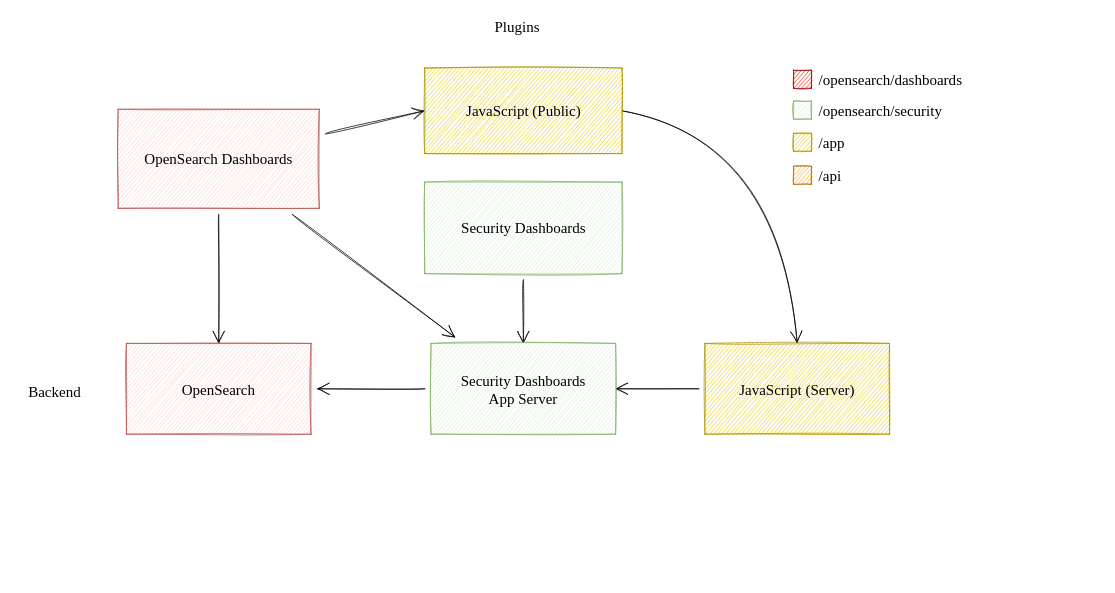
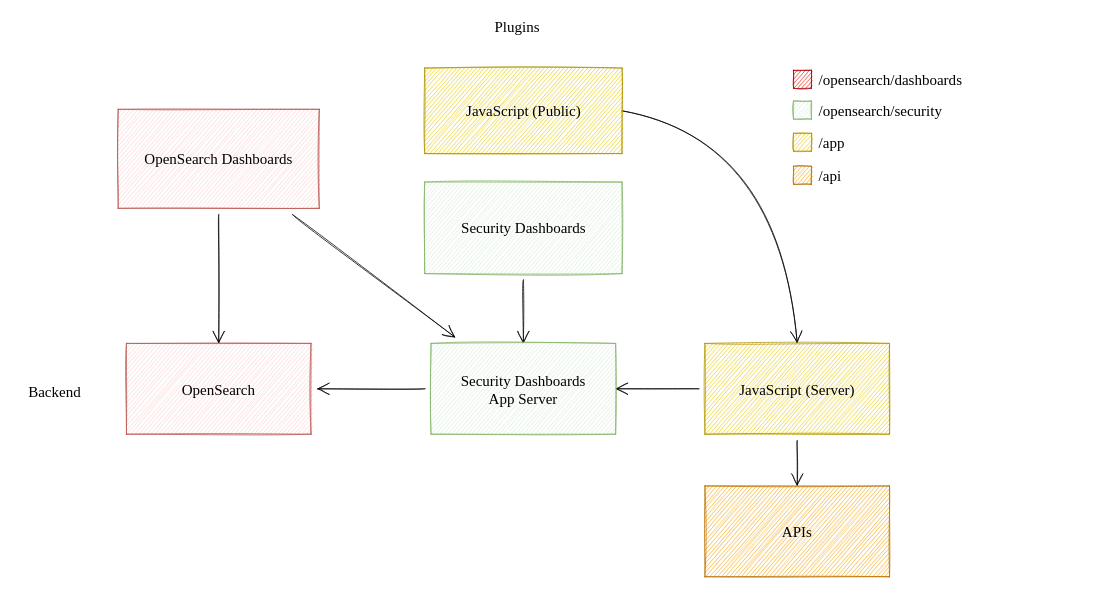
  <mxCell id="0" />
  <mxCell id="1" parent="0" />
- <mxCell id="2" style="edgeStyle=none;curved=1;rounded=0;sketch=1;hachureGap=4;orthogonalLoop=1;jettySize=auto;html=1;entryX=0;entryY=0.5;entryDx=0;entryDy=0;fontFamily=Architects Daughter;fontSource=https%3A%2F%2Ffonts.googleapis.com%2Fcss%3Ffamily%3DArchitects%2BDaughter;fontSize=16;endArrow=open;startSize=14;endSize=14;sourcePerimeterSpacing=8;targetPerimeterSpacing=8;" edge="1" parent="1" source="5" target="7"><mxGeometry relative="1" as="geometry" /></mxCell>
  <mxCell id="3" style="edgeStyle=none;curved=1;rounded=0;sketch=1;hachureGap=4;orthogonalLoop=1;jettySize=auto;html=1;fontFamily=Architects Daughter;fontSource=https%3A%2F%2Ffonts.googleapis.com%2Fcss%3Ffamily%3DArchitects%2BDaughter;fontSize=16;endArrow=open;startSize=14;endSize=14;sourcePerimeterSpacing=8;targetPerimeterSpacing=8;" edge="1" parent="1" source="5" target="18"><mxGeometry relative="1" as="geometry" /></mxCell>
  <mxCell id="4" style="edgeStyle=none;curved=1;rounded=0;sketch=1;hachureGap=4;orthogonalLoop=1;jettySize=auto;html=1;entryX=0.5;entryY=0;entryDx=0;entryDy=0;fontFamily=Architects Daughter;fontSource=https%3A%2F%2Ffonts.googleapis.com%2Fcss%3Ffamily%3DArchitects%2BDaughter;fontSize=16;endArrow=open;startSize=14;endSize=14;sourcePerimeterSpacing=8;targetPerimeterSpacing=8;" edge="1" parent="1" source="5" target="11"><mxGeometry relative="1" as="geometry" /></mxCell>
  <mxCell id="5" value="OpenSearch Dashboards" style="rounded=0;whiteSpace=wrap;html=1;sketch=1;hachureGap=4;pointerEvents=0;fontFamily=Architects Daughter;fontSource=https%3A%2F%2Ffonts.googleapis.com%2Fcss%3Ffamily%3DArchitects%2BDaughter;fontSize=20;fillColor=#f8cecc;strokeColor=#b85450;" vertex="1" parent="1"><mxGeometry x="157" y="145" width="268" height="132" as="geometry" /></mxCell>
  <mxCell id="6" style="edgeStyle=none;curved=1;rounded=0;sketch=1;hachureGap=4;orthogonalLoop=1;jettySize=auto;html=1;entryX=0.5;entryY=0;entryDx=0;entryDy=0;fontFamily=Architects Daughter;fontSource=https%3A%2F%2Ffonts.googleapis.com%2Fcss%3Ffamily%3DArchitects%2BDaughter;fontSize=16;endArrow=open;startSize=14;endSize=14;sourcePerimeterSpacing=8;targetPerimeterSpacing=8;exitX=1;exitY=0.5;exitDx=0;exitDy=0;" edge="1" parent="1" source="7" target="15"><mxGeometry relative="1" as="geometry"><Array as="points"><mxPoint x="1040" y="185" /></Array></mxGeometry></mxCell>
  <mxCell id="7" value="JavaScript (Public)" style="rounded=0;whiteSpace=wrap;html=1;sketch=1;hachureGap=4;pointerEvents=0;fontFamily=Architects Daughter;fontSource=https%3A%2F%2Ffonts.googleapis.com%2Fcss%3Ffamily%3DArchitects%2BDaughter;fontSize=20;fillColor=#e3c800;strokeColor=#B09500;fontColor=#000000;" vertex="1" parent="1"><mxGeometry x="565.5" y="90" width="263" height="114" as="geometry" /></mxCell>
  <mxCell id="8" style="edgeStyle=none;curved=1;rounded=0;sketch=1;hachureGap=4;orthogonalLoop=1;jettySize=auto;html=1;entryX=0.5;entryY=0;entryDx=0;entryDy=0;fontFamily=Architects Daughter;fontSource=https%3A%2F%2Ffonts.googleapis.com%2Fcss%3Ffamily%3DArchitects%2BDaughter;fontSize=16;endArrow=open;startSize=14;endSize=14;sourcePerimeterSpacing=8;targetPerimeterSpacing=8;" edge="1" parent="1" source="9" target="18"><mxGeometry relative="1" as="geometry" /></mxCell>
  <mxCell id="9" value="Security Dashboards" style="rounded=0;whiteSpace=wrap;html=1;sketch=1;hachureGap=4;pointerEvents=0;fontFamily=Architects Daughter;fontSource=https%3A%2F%2Ffonts.googleapis.com%2Fcss%3Ffamily%3DArchitects%2BDaughter;fontSize=20;fillColor=#d5e8d4;strokeColor=#82b366;" vertex="1" parent="1"><mxGeometry x="565.5" y="242" width="263" height="122" as="geometry" /></mxCell>
  <mxCell id="10" value="Plugins" style="text;strokeColor=none;fillColor=none;html=1;align=center;verticalAlign=middle;whiteSpace=wrap;rounded=0;sketch=1;hachureGap=4;pointerEvents=0;fontFamily=Architects Daughter;fontSource=https%3A%2F%2Ffonts.googleapis.com%2Fcss%3Ffamily%3DArchitects%2BDaughter;fontSize=20;" vertex="1" parent="1"><mxGeometry x="658.5" y="20" width="60" height="30" as="geometry" /></mxCell>
  <mxCell id="11" value="OpenSearch" style="rounded=0;whiteSpace=wrap;html=1;sketch=1;hachureGap=4;pointerEvents=0;fontFamily=Architects Daughter;fontSource=https%3A%2F%2Ffonts.googleapis.com%2Fcss%3Ffamily%3DArchitects%2BDaughter;fontSize=20;fillColor=#f8cecc;strokeColor=#b85450;" vertex="1" parent="1"><mxGeometry x="168" y="457" width="246" height="121" as="geometry" /></mxCell>
  <mxCell id="12" value="Backend" style="text;strokeColor=none;fillColor=none;html=1;align=center;verticalAlign=middle;whiteSpace=wrap;rounded=0;sketch=1;hachureGap=4;pointerEvents=0;fontFamily=Architects Daughter;fontSource=https%3A%2F%2Ffonts.googleapis.com%2Fcss%3Ffamily%3DArchitects%2BDaughter;fontSize=20;" vertex="1" parent="1"><mxGeometry x="20" y="505.5" width="105" height="30" as="geometry" /></mxCell>
+ <mxCell id="13" style="edgeStyle=none;curved=1;rounded=0;sketch=1;hachureGap=4;orthogonalLoop=1;jettySize=auto;html=1;entryX=0.5;entryY=0;entryDx=0;entryDy=0;fontFamily=Architects Daughter;fontSource=https%3A%2F%2Ffonts.googleapis.com%2Fcss%3Ffamily%3DArchitects%2BDaughter;fontSize=16;endArrow=open;startSize=14;endSize=14;sourcePerimeterSpacing=8;targetPerimeterSpacing=8;" edge="1" parent="1" source="15" target="16"><mxGeometry relative="1" as="geometry" /></mxCell>
  <mxCell id="14" style="edgeStyle=none;curved=1;rounded=0;sketch=1;hachureGap=4;orthogonalLoop=1;jettySize=auto;html=1;entryX=1;entryY=0.5;entryDx=0;entryDy=0;fontFamily=Architects Daughter;fontSource=https%3A%2F%2Ffonts.googleapis.com%2Fcss%3Ffamily%3DArchitects%2BDaughter;fontSize=16;endArrow=open;startSize=14;endSize=14;sourcePerimeterSpacing=8;targetPerimeterSpacing=8;" edge="1" parent="1" source="15" target="18"><mxGeometry relative="1" as="geometry" /></mxCell>
  <mxCell id="15" value="JavaScript (Server)" style="rounded=0;whiteSpace=wrap;html=1;sketch=1;hachureGap=4;pointerEvents=0;fontFamily=Architects Daughter;fontSource=https%3A%2F%2Ffonts.googleapis.com%2Fcss%3Ffamily%3DArchitects%2BDaughter;fontSize=20;fillColor=#e3c800;strokeColor=#B09500;fontColor=#000000;" vertex="1" parent="1"><mxGeometry x="939" y="457" width="246" height="121" as="geometry" /></mxCell>
+ <mxCell id="16" value="APIs" style="rounded=0;whiteSpace=wrap;html=1;sketch=1;hachureGap=4;pointerEvents=0;fontFamily=Architects Daughter;fontSource=https%3A%2F%2Ffonts.googleapis.com%2Fcss%3Ffamily%3DArchitects%2BDaughter;fontSize=20;fillColor=#f0a30a;strokeColor=#BD7000;fontColor=#000000;" vertex="1" parent="1"><mxGeometry x="939" y="647" width="246" height="121" as="geometry" /></mxCell>
  <mxCell id="17" style="edgeStyle=none;curved=1;rounded=0;sketch=1;hachureGap=4;orthogonalLoop=1;jettySize=auto;html=1;fontFamily=Architects Daughter;fontSource=https%3A%2F%2Ffonts.googleapis.com%2Fcss%3Ffamily%3DArchitects%2BDaughter;fontSize=16;endArrow=open;startSize=14;endSize=14;sourcePerimeterSpacing=8;targetPerimeterSpacing=8;" edge="1" parent="1" source="18" target="11"><mxGeometry relative="1" as="geometry" /></mxCell>
  <mxCell id="18" value="Security Dashboards&lt;br&gt;App Server" style="rounded=0;whiteSpace=wrap;html=1;sketch=1;hachureGap=4;pointerEvents=0;fontFamily=Architects Daughter;fontSource=https%3A%2F%2Ffonts.googleapis.com%2Fcss%3Ffamily%3DArchitects%2BDaughter;fontSize=20;fillColor=#d5e8d4;strokeColor=#82b366;" vertex="1" parent="1"><mxGeometry x="574" y="457" width="246" height="121" as="geometry" /></mxCell>
  <mxCell id="19" value="" style="group" vertex="1" connectable="0" parent="1"><mxGeometry x="1057" y="34" width="407" height="214" as="geometry" /></mxCell>
  <mxCell id="20" value="" style="group" vertex="1" connectable="0" parent="19"><mxGeometry y="56" width="407" height="30" as="geometry" /></mxCell>
  <mxCell id="21" value="" style="whiteSpace=wrap;html=1;aspect=fixed;sketch=1;hachureGap=4;pointerEvents=0;fontFamily=Architects Daughter;fontSource=https%3A%2F%2Ffonts.googleapis.com%2Fcss%3Ffamily%3DArchitects%2BDaughter;fontSize=20;fillColor=#e51400;strokeColor=#B20000;fontColor=#ffffff;" vertex="1" parent="20"><mxGeometry y="3" width="24" height="24" as="geometry" /></mxCell>
  <mxCell id="22" value="/opensearch/dashboards" style="text;html=1;strokeColor=none;fillColor=none;align=left;verticalAlign=middle;whiteSpace=wrap;rounded=0;sketch=1;hachureGap=4;pointerEvents=0;fontFamily=Architects Daughter;fontSource=https%3A%2F%2Ffonts.googleapis.com%2Fcss%3Ffamily%3DArchitects%2BDaughter;fontSize=20;" vertex="1" parent="20"><mxGeometry x="32" width="375" height="30" as="geometry" /></mxCell>
  <mxCell id="23" value="" style="group" vertex="1" connectable="0" parent="19"><mxGeometry y="97" width="407" height="30" as="geometry" /></mxCell>
  <mxCell id="24" value="" style="whiteSpace=wrap;html=1;aspect=fixed;sketch=1;hachureGap=4;pointerEvents=0;fontFamily=Architects Daughter;fontSource=https%3A%2F%2Ffonts.googleapis.com%2Fcss%3Ffamily%3DArchitects%2BDaughter;fontSize=20;fillColor=#d5e8d4;strokeColor=#82b366;" vertex="1" parent="23"><mxGeometry y="3" width="24" height="24" as="geometry" /></mxCell>
  <mxCell id="25" value="/opensearch/security" style="text;html=1;strokeColor=none;fillColor=none;align=left;verticalAlign=middle;whiteSpace=wrap;rounded=0;sketch=1;hachureGap=4;pointerEvents=0;fontFamily=Architects Daughter;fontSource=https%3A%2F%2Ffonts.googleapis.com%2Fcss%3Ffamily%3DArchitects%2BDaughter;fontSize=20;" vertex="1" parent="23"><mxGeometry x="32" width="375" height="30" as="geometry" /></mxCell>
  <mxCell id="26" value="" style="group" vertex="1" connectable="0" parent="19"><mxGeometry y="140" width="407" height="30" as="geometry" /></mxCell>
  <mxCell id="27" value="" style="whiteSpace=wrap;html=1;aspect=fixed;sketch=1;hachureGap=4;pointerEvents=0;fontFamily=Architects Daughter;fontSource=https%3A%2F%2Ffonts.googleapis.com%2Fcss%3Ffamily%3DArchitects%2BDaughter;fontSize=20;fillColor=#e3c800;strokeColor=#B09500;fontColor=#000000;" vertex="1" parent="26"><mxGeometry y="3" width="24" height="24" as="geometry" /></mxCell>
  <mxCell id="28" value="/app" style="text;html=1;strokeColor=none;fillColor=none;align=left;verticalAlign=middle;whiteSpace=wrap;rounded=0;sketch=1;hachureGap=4;pointerEvents=0;fontFamily=Architects Daughter;fontSource=https%3A%2F%2Ffonts.googleapis.com%2Fcss%3Ffamily%3DArchitects%2BDaughter;fontSize=20;" vertex="1" parent="26"><mxGeometry x="32" width="375" height="30" as="geometry" /></mxCell>
  <mxCell id="29" value="" style="group" vertex="1" connectable="0" parent="19"><mxGeometry y="184" width="407" height="30" as="geometry" /></mxCell>
  <mxCell id="30" value="" style="whiteSpace=wrap;html=1;aspect=fixed;sketch=1;hachureGap=4;pointerEvents=0;fontFamily=Architects Daughter;fontSource=https%3A%2F%2Ffonts.googleapis.com%2Fcss%3Ffamily%3DArchitects%2BDaughter;fontSize=20;fillColor=#f0a30a;strokeColor=#BD7000;fontColor=#000000;" vertex="1" parent="29"><mxGeometry y="3" width="24" height="24" as="geometry" /></mxCell>
  <mxCell id="31" value="/api" style="text;html=1;strokeColor=none;fillColor=none;align=left;verticalAlign=middle;whiteSpace=wrap;rounded=0;sketch=1;hachureGap=4;pointerEvents=0;fontFamily=Architects Daughter;fontSource=https%3A%2F%2Ffonts.googleapis.com%2Fcss%3Ffamily%3DArchitects%2BDaughter;fontSize=20;" vertex="1" parent="29"><mxGeometry x="32" width="375" height="30" as="geometry" /></mxCell>
